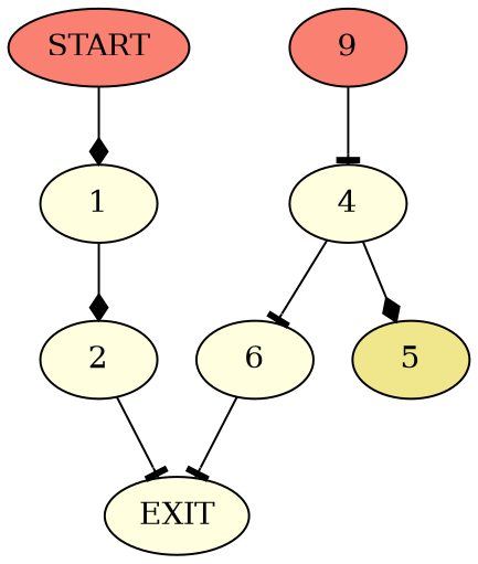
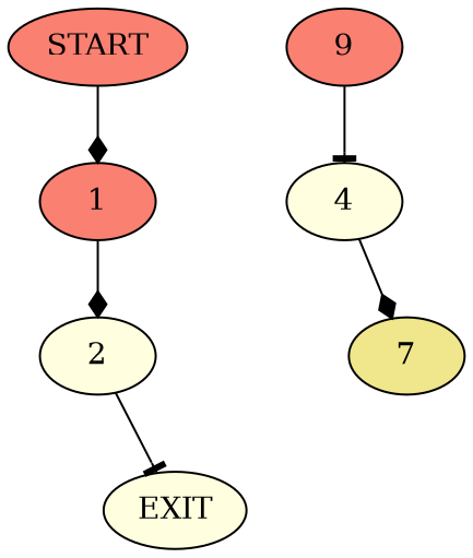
  digraph {
    node [fillcolor=lightyellow style=filled]
    edge [arrowhead=tee]
    n1 [fillcolor=salmon label=START]
-   1
+   1 [fillcolor=salmon]
    2
    n4 [label=EXIT]
    4
-   6
-   7 [fillcolor=khaki label=5]
+   7 [fillcolor=khaki]
    n8 [fillcolor=salmon label=9]
    n1 -> 1 [arrowhead=diamond]
    1 -> 2 [arrowhead=diamond]
    2 -> n4
-   4 -> 6
    4 -> 7 [arrowhead=diamond]
-   6 -> n4
    n8 -> 4
  }
